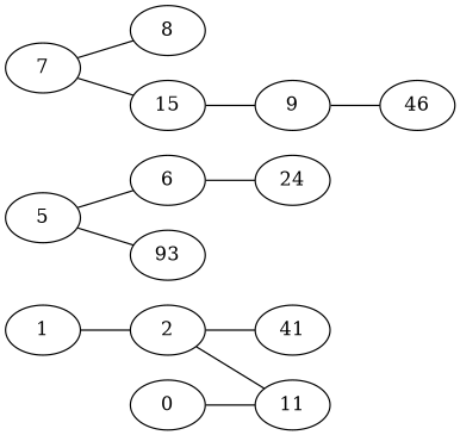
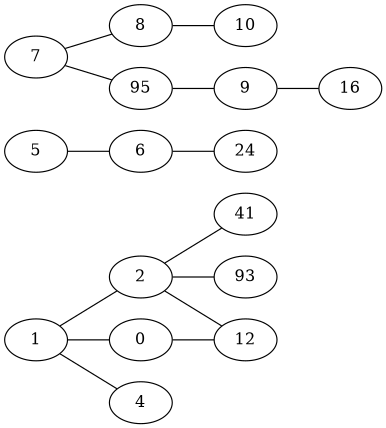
  graph {
    rankdir=LR
    node [chem=C]
    edge [valence=1]
    1
    2
    n3 [chem=O label=0]
+   4 [chem=O]
    n5 [chem=H label=41]
-   12 [chem=H label=11]
+   12 [chem=H]
    5
    6
    n9 [chem=H label=93]
    n10 [chem=H label=24]
    7
    8
-   15 [chem=H]
+   15 [chem=H label=95]
+   10 [chem=O]
    9 [chem=O]
-   16 [chem=H label=46]
+   16 [chem=H]
    1 -- 2
+   1 -- n3
+   1 -- 4 [valence=2]
    2 -- n5
    2 -- 12 [valence=2]
    n3 -- 12
    5 -- 6
-   5 -- n9
+   2 -- n9
    6 -- n10
    7 -- 8
    7 -- 15
+   8 -- 10 [valence=2]
    15 -- 9
    9 -- 16
  }
